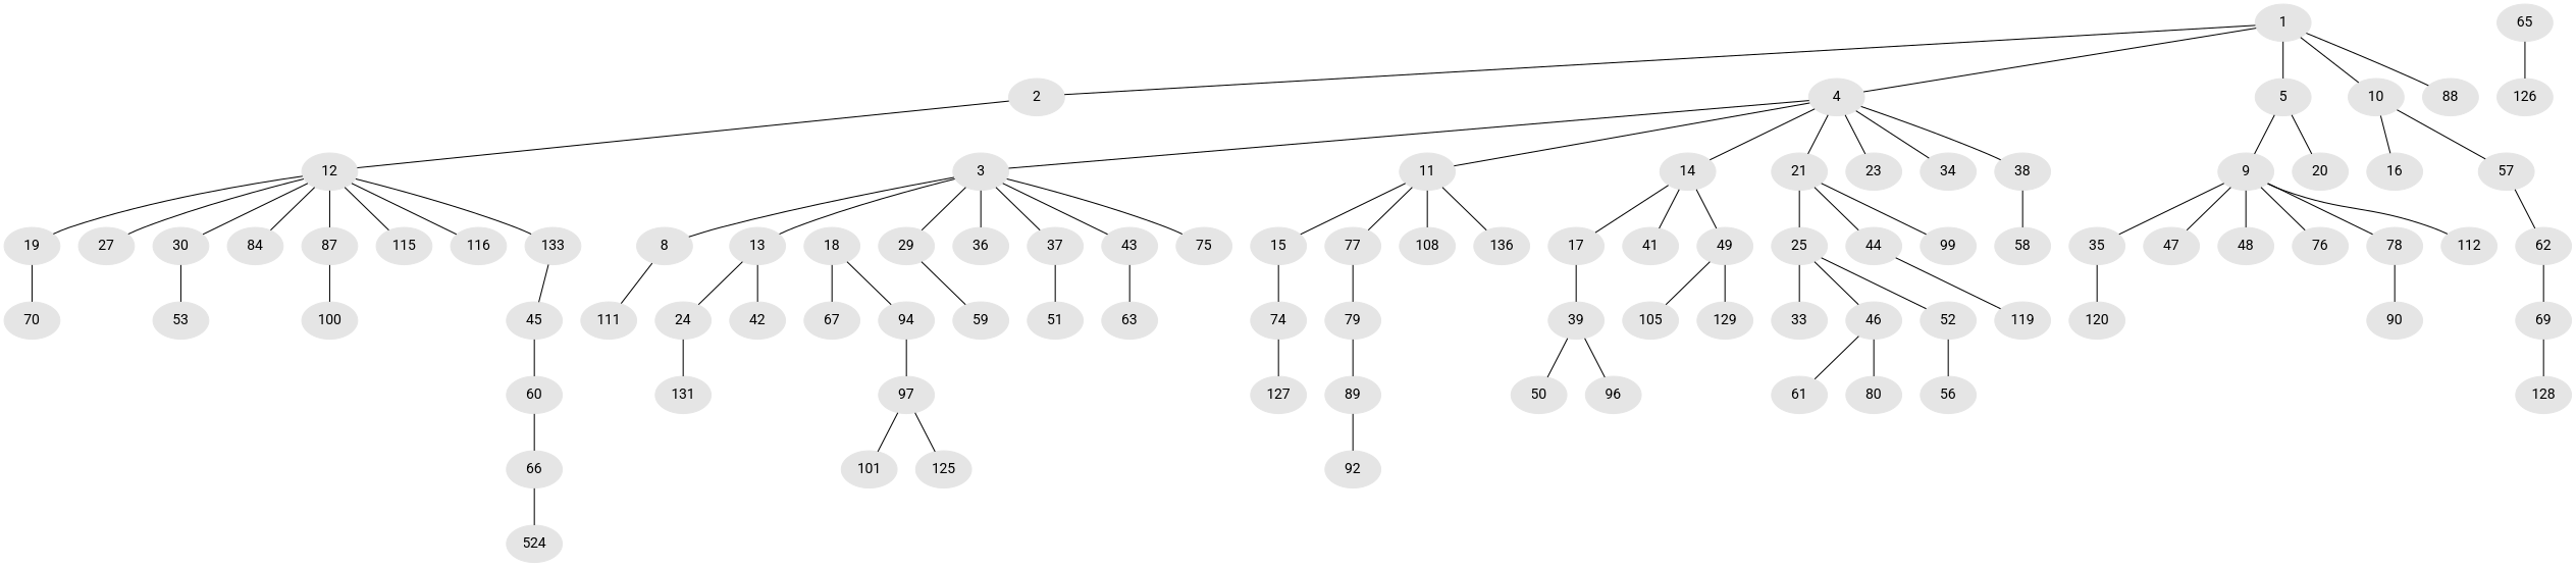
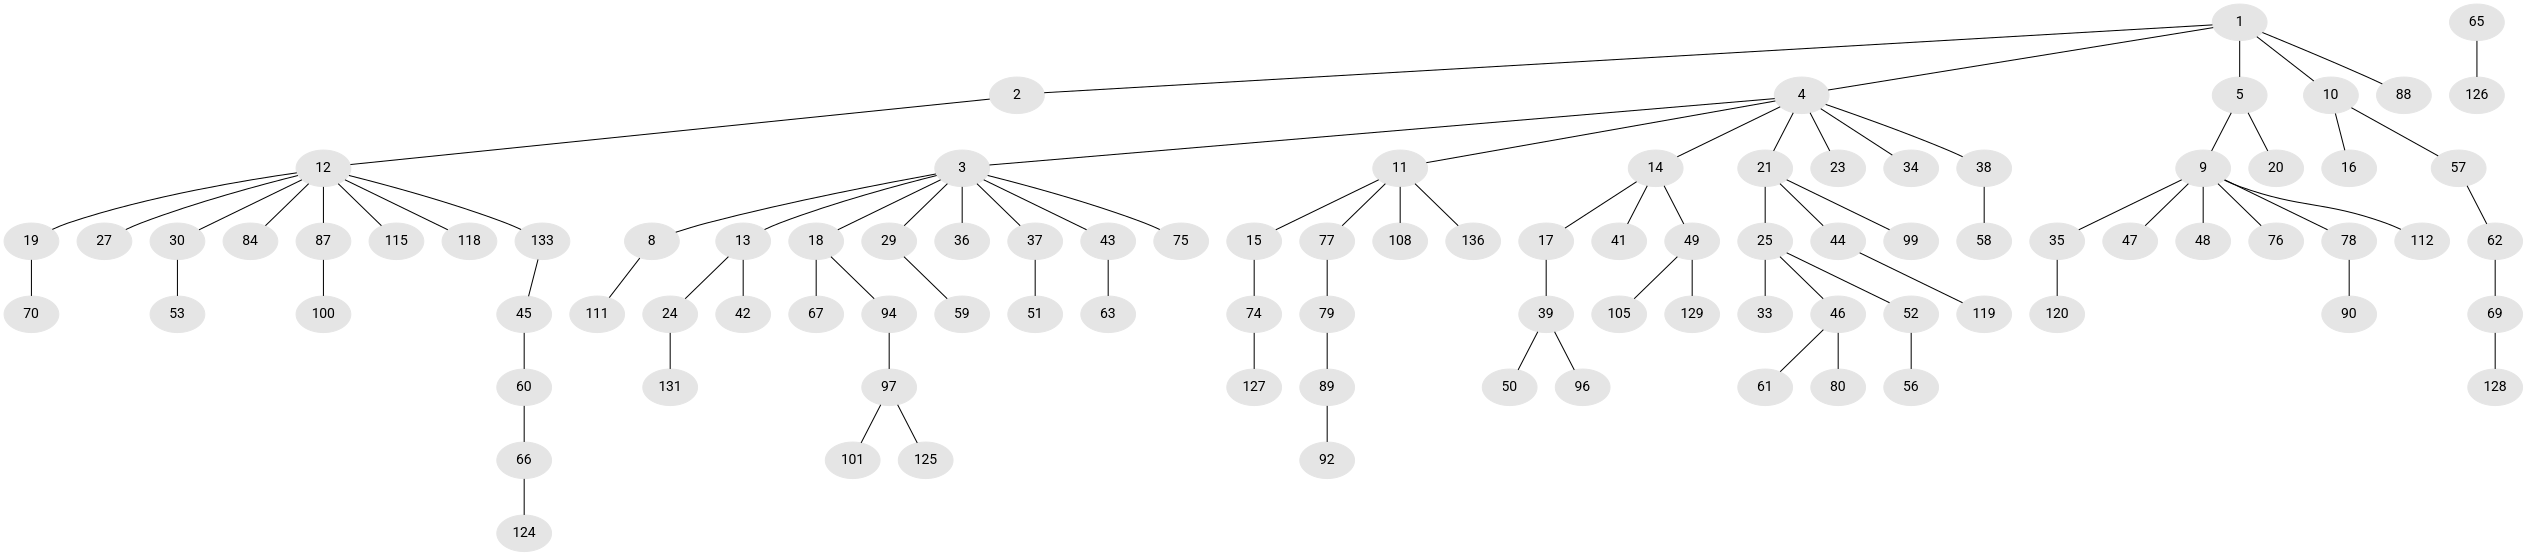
  graph {
    fontname=Roboto
    node [color=gray90 fontname=Roboto style=filled]
    edge [fontname=Roboto]
    1 [super="+3"]
    2
    4 [super="+98"]
    5
    10 [super="+82"]
    88 [super="+106"]
    12 [super="+22"]
    n8 [label=3 super="+7"]
    11 [super="+55"]
    14
    21 [super="+26"]
    23
    34
    38
    9 [super="+31"]
    20 [super="+95"]
    16 [super="+35"]
    57
    19
    27
    30
    84
    87
    115 [super="+117"]
-   118 [label=116]
+   118
    133
    8 [super="+54"]
    13 [super="+72"]
    18 [super="+86"]
    29
    36 [super="+122"]
    37 [super="+85"]
    43 [super="+103"]
    75 [super="+93"]
    15
    77
    108
    n38 [label=136]
    17 [super="+28"]
    41 [super="+81"]
    49 [super="+71"]
    25 [super="+83"]
    44
    99 [super="+107"]
    58
    n46 [label=35 super="+113"]
    47
    48
    76
    78
    112
    111
    24
    42 [super="+104"]
    67
    94
    59 [super="+116"]
    51
    63
    45 [super="+102"]
    60 [super="+64"]
    120
    90
    62
    74 [super="+123"]
    79
    70
    53
    100
    131
    39 [super="+40"]
    105
    129
    127
    50 [super="+110"]
    96
    97
    33
    46
    52
    119
    61 [super="+109"]
    80
    56 [super="+91"]
    65
    126
    66 [super="+73"]
    69
-   124 [label=524]
+   124
    128 [super="+132"]
    89 [super="+114"]
    92 [super="+121"]
    101
    125
    1 -- 2
    1 -- 4
    1 -- 5
    1 -- 10
    1 -- 88
    2 -- 12
    4 -- n8
    4 -- 11
    4 -- 14
    4 -- 21
    4 -- 23
    4 -- 34
    4 -- 38
    5 -- 9
    5 -- 20
    10 -- 16
    10 -- 57
    12 -- 19
    12 -- 27
    12 -- 30
    12 -- 84
    12 -- 87
    12 -- 115
    12 -- 118
    12 -- 133
    n8 -- 8
    n8 -- 13
+   n8 -- 18
    n8 -- 29
    n8 -- 36
    n8 -- 37
    n8 -- 43
    n8 -- 75
    11 -- 15
    11 -- 77
    11 -- 108
    11 -- n38
    14 -- 17
    14 -- 41
    14 -- 49
    21 -- 25
    21 -- 44
    21 -- 99
    38 -- 58
    9 -- n46
    9 -- 47
    9 -- 48
    9 -- 76
    9 -- 78
    9 -- 112
    57 -- 62
    19 -- 70
    30 -- 53
    87 -- 100
    133 -- 45
    8 -- 111
    13 -- 24
    13 -- 42
    18 -- 67
    18 -- 94
    29 -- 59
    37 -- 51
    43 -- 63
    15 -- 74
    77 -- 79
    17 -- 39
    49 -- 105
    49 -- 129
    25 -- 33
    25 -- 46
    25 -- 52
    44 -- 119
    n46 -- 120
    78 -- 90
    24 -- 131
    94 -- 97
    45 -- 60
    60 -- 66
    62 -- 69
    74 -- 127
    79 -- 89
    39 -- 50
    39 -- 96
    97 -- 101
    97 -- 125
    46 -- 61
    46 -- 80
    52 -- 56
    65 -- 126
    66 -- 124
    69 -- 128
    89 -- 92
  }
